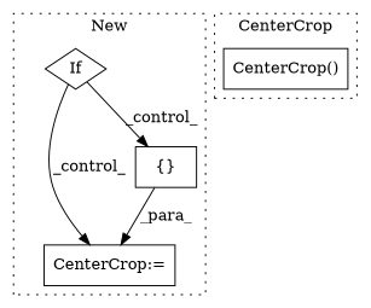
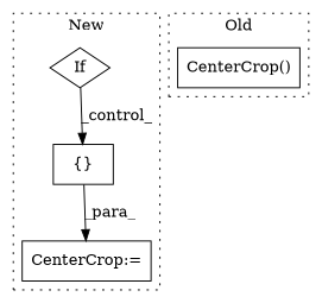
  digraph {
    node [l=3 shape=box]
    n1 [a=96 label=If s=34077 shape=diamond]
    n2 [a=68 label="CenterCrop:=" s=34303]
    n3 [a=59 l="2,1" label="{}" s="34306,34306"]
    n4 [a=75 l="22,1" label="CenterCrop()" s="32541,32566"]
    subgraph cluster_1 {
      label=New
      style=dotted
      n1
      n2
      n3
    }
    subgraph cluster_2 {
-     label=CenterCrop
+     label=Old
      style=dotted
      n4
    }
-   n1 -> n2 [label=_control_]
    n1 -> n3 [label=_control_]
    n3 -> n2 [label=_para_]
  }
